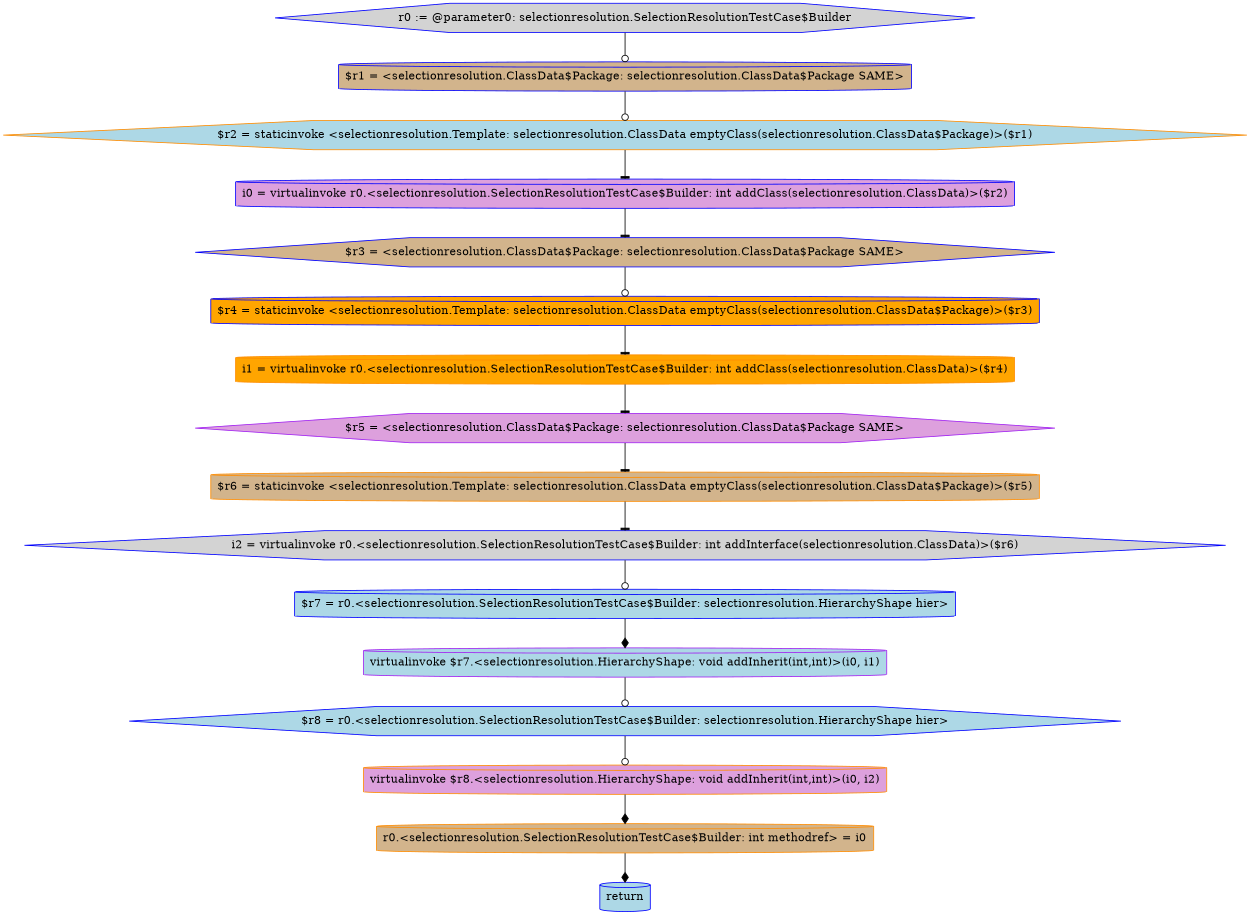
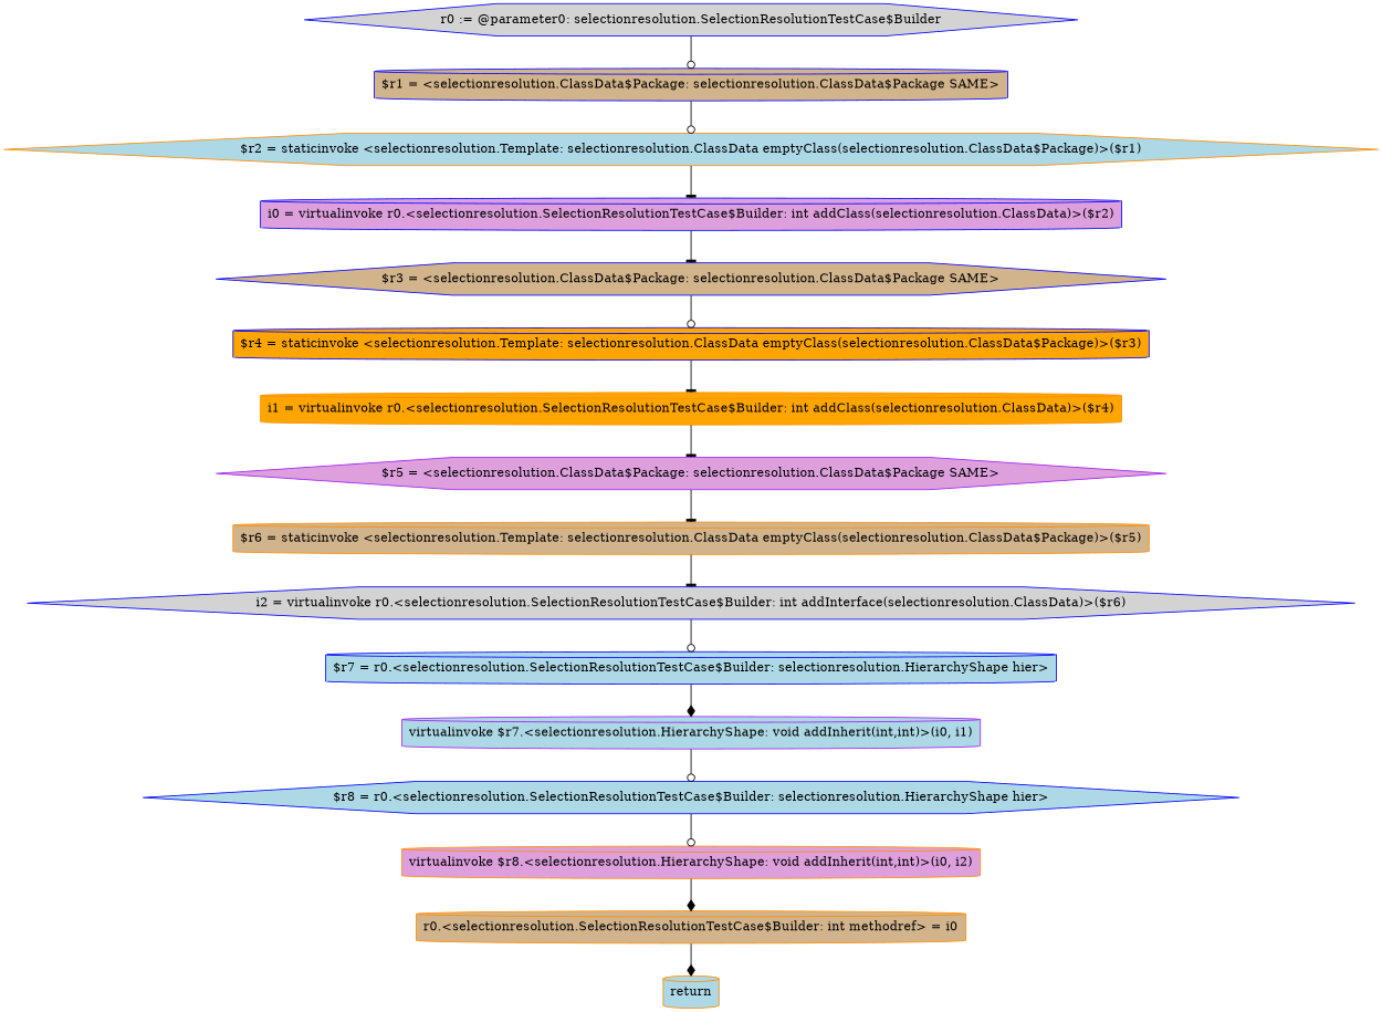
  digraph {
    node [style=filled fillcolor=lightblue color=blue shape=cylinder]
    edge [arrowhead=odot]
    "r0 := @parameter0: selectionresolution.SelectionResolutionTestCase$Builder" [fillcolor=lightgrey shape=hexagon]
    "$r1 = <selectionresolution.ClassData$Package: selectionresolution.ClassData$Package SAME>" [fillcolor=tan]
    "$r2 = staticinvoke <selectionresolution.Template: selectionresolution.ClassData emptyClass(selectionresolution.ClassData$Package)>($r1)" [color=darkorange shape=hexagon]
    "i0 = virtualinvoke r0.<selectionresolution.SelectionResolutionTestCase$Builder: int addClass(selectionresolution.ClassData)>($r2)" [fillcolor=plum]
    "$r3 = <selectionresolution.ClassData$Package: selectionresolution.ClassData$Package SAME>" [fillcolor=tan shape=hexagon]
    "$r4 = staticinvoke <selectionresolution.Template: selectionresolution.ClassData emptyClass(selectionresolution.ClassData$Package)>($r3)" [fillcolor=orange]
    "i1 = virtualinvoke r0.<selectionresolution.SelectionResolutionTestCase$Builder: int addClass(selectionresolution.ClassData)>($r4)" [fillcolor=orange color=darkorange]
    "$r5 = <selectionresolution.ClassData$Package: selectionresolution.ClassData$Package SAME>" [fillcolor=plum color=purple shape=hexagon]
    "$r6 = staticinvoke <selectionresolution.Template: selectionresolution.ClassData emptyClass(selectionresolution.ClassData$Package)>($r5)" [fillcolor=tan color=darkorange]
    "i2 = virtualinvoke r0.<selectionresolution.SelectionResolutionTestCase$Builder: int addInterface(selectionresolution.ClassData)>($r6)" [fillcolor=lightgrey shape=hexagon]
    "$r7 = r0.<selectionresolution.SelectionResolutionTestCase$Builder: selectionresolution.HierarchyShape hier>"
    "virtualinvoke $r7.<selectionresolution.HierarchyShape: void addInherit(int,int)>(i0, i1)" [color=purple]
    "$r8 = r0.<selectionresolution.SelectionResolutionTestCase$Builder: selectionresolution.HierarchyShape hier>" [shape=hexagon]
    "virtualinvoke $r8.<selectionresolution.HierarchyShape: void addInherit(int,int)>(i0, i2)" [fillcolor=plum color=darkorange]
    "r0.<selectionresolution.SelectionResolutionTestCase$Builder: int methodref> = i0" [fillcolor=tan color=darkorange]
-   return
+   return [color=darkorange]
    "r0 := @parameter0: selectionresolution.SelectionResolutionTestCase$Builder" -> "$r1 = <selectionresolution.ClassData$Package: selectionresolution.ClassData$Package SAME>"
    "$r1 = <selectionresolution.ClassData$Package: selectionresolution.ClassData$Package SAME>" -> "$r2 = staticinvoke <selectionresolution.Template: selectionresolution.ClassData emptyClass(selectionresolution.ClassData$Package)>($r1)"
    "$r2 = staticinvoke <selectionresolution.Template: selectionresolution.ClassData emptyClass(selectionresolution.ClassData$Package)>($r1)" -> "i0 = virtualinvoke r0.<selectionresolution.SelectionResolutionTestCase$Builder: int addClass(selectionresolution.ClassData)>($r2)" [arrowhead=tee]
    "i0 = virtualinvoke r0.<selectionresolution.SelectionResolutionTestCase$Builder: int addClass(selectionresolution.ClassData)>($r2)" -> "$r3 = <selectionresolution.ClassData$Package: selectionresolution.ClassData$Package SAME>" [arrowhead=tee]
    "$r3 = <selectionresolution.ClassData$Package: selectionresolution.ClassData$Package SAME>" -> "$r4 = staticinvoke <selectionresolution.Template: selectionresolution.ClassData emptyClass(selectionresolution.ClassData$Package)>($r3)"
    "$r4 = staticinvoke <selectionresolution.Template: selectionresolution.ClassData emptyClass(selectionresolution.ClassData$Package)>($r3)" -> "i1 = virtualinvoke r0.<selectionresolution.SelectionResolutionTestCase$Builder: int addClass(selectionresolution.ClassData)>($r4)" [arrowhead=tee]
    "i1 = virtualinvoke r0.<selectionresolution.SelectionResolutionTestCase$Builder: int addClass(selectionresolution.ClassData)>($r4)" -> "$r5 = <selectionresolution.ClassData$Package: selectionresolution.ClassData$Package SAME>" [arrowhead=tee]
    "$r5 = <selectionresolution.ClassData$Package: selectionresolution.ClassData$Package SAME>" -> "$r6 = staticinvoke <selectionresolution.Template: selectionresolution.ClassData emptyClass(selectionresolution.ClassData$Package)>($r5)" [arrowhead=tee]
    "$r6 = staticinvoke <selectionresolution.Template: selectionresolution.ClassData emptyClass(selectionresolution.ClassData$Package)>($r5)" -> "i2 = virtualinvoke r0.<selectionresolution.SelectionResolutionTestCase$Builder: int addInterface(selectionresolution.ClassData)>($r6)" [arrowhead=tee]
    "i2 = virtualinvoke r0.<selectionresolution.SelectionResolutionTestCase$Builder: int addInterface(selectionresolution.ClassData)>($r6)" -> "$r7 = r0.<selectionresolution.SelectionResolutionTestCase$Builder: selectionresolution.HierarchyShape hier>"
    "$r7 = r0.<selectionresolution.SelectionResolutionTestCase$Builder: selectionresolution.HierarchyShape hier>" -> "virtualinvoke $r7.<selectionresolution.HierarchyShape: void addInherit(int,int)>(i0, i1)" [arrowhead=diamond]
    "virtualinvoke $r7.<selectionresolution.HierarchyShape: void addInherit(int,int)>(i0, i1)" -> "$r8 = r0.<selectionresolution.SelectionResolutionTestCase$Builder: selectionresolution.HierarchyShape hier>"
    "$r8 = r0.<selectionresolution.SelectionResolutionTestCase$Builder: selectionresolution.HierarchyShape hier>" -> "virtualinvoke $r8.<selectionresolution.HierarchyShape: void addInherit(int,int)>(i0, i2)"
    "virtualinvoke $r8.<selectionresolution.HierarchyShape: void addInherit(int,int)>(i0, i2)" -> "r0.<selectionresolution.SelectionResolutionTestCase$Builder: int methodref> = i0" [arrowhead=diamond]
    "r0.<selectionresolution.SelectionResolutionTestCase$Builder: int methodref> = i0" -> return [arrowhead=diamond]
  }
